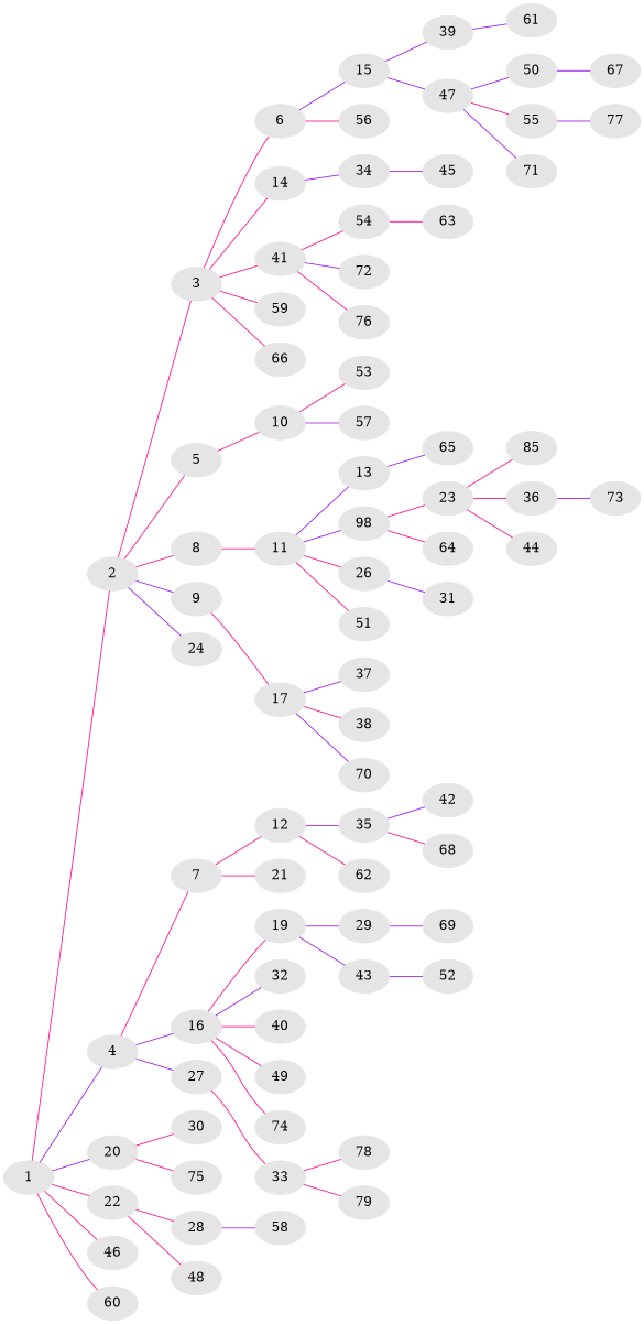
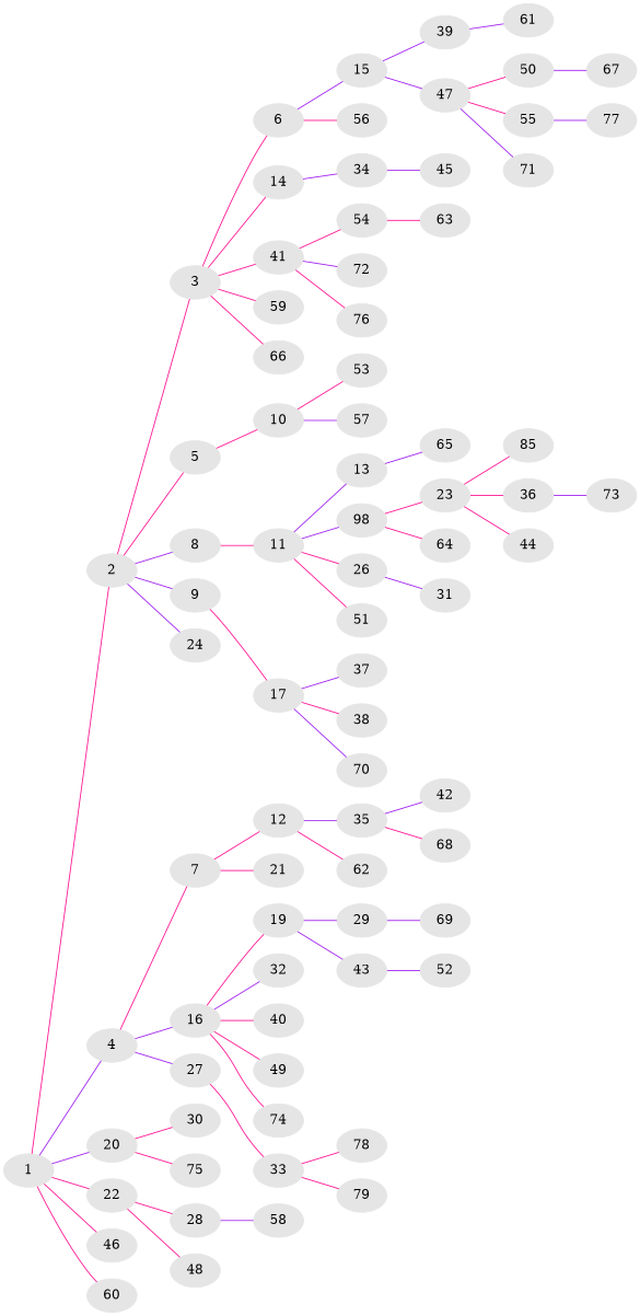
  graph {
    rankdir=LR
    node [color=gray90 style=filled]
    edge [color=deeppink]
    1
    2
    4
    20
    22
    46
    60
    3
    5
    8
    9
    24
    7
    16
    27
    30
    75
    28
    48
    6
    14
    41
    59
    66
    10
    11
    17
    15
    56
    34
    54
    72
    76
    12
    21
    19
    32
    40
    49
    74
    33
    53
    57
    39
    47
    35
    62
    13
    n49 [label=98]
    26
    51
    37
    38
    70
    65
    23
    64
    31
    42
    68
    45
    61
    50
    55
    71
    29
    43
    n68 [label=85]
    36
    44
    69
    52
    58
    73
    78
    79
    63
    67
    77
    1 -- 2
    1 -- 4 [color=purple]
    1 -- 20 [color=purple]
    1 -- 22
    1 -- 46
    1 -- 60
    2 -- 3
    2 -- 5
-   2 -- 8
+   2 -- 8 [color=purple]
    2 -- 9 [color=purple]
    2 -- 24 [color=purple]
    4 -- 7
    4 -- 16 [color=purple]
    4 -- 27 [color=purple]
    20 -- 30
    20 -- 75
    22 -- 28
    22 -- 48
    3 -- 6
    3 -- 14
    3 -- 41
    3 -- 59
    3 -- 66
    5 -- 10
    8 -- 11
    9 -- 17
    7 -- 12
    7 -- 21
    16 -- 19
    16 -- 32 [color=purple]
    16 -- 40
    16 -- 49
    16 -- 74
    27 -- 33
    28 -- 58 [color=purple]
    6 -- 15 [color=purple]
    6 -- 56
    14 -- 34 [color=purple]
    41 -- 54
    41 -- 72 [color=purple]
    41 -- 76
    10 -- 53
    10 -- 57 [color=purple]
    11 -- 13 [color=purple]
    11 -- n49 [color=purple]
    11 -- 26
    11 -- 51
    17 -- 37 [color=purple]
    17 -- 38
    17 -- 70 [color=purple]
    15 -- 39 [color=purple]
    15 -- 47 [color=purple]
    34 -- 45 [color=purple]
    54 -- 63
    12 -- 35 [color=purple]
    12 -- 62
    19 -- 29 [color=purple]
    19 -- 43 [color=purple]
    33 -- 78
    33 -- 79
    39 -- 61 [color=purple]
-   47 -- 50 [color=purple]
+   47 -- 50
    47 -- 55
    47 -- 71 [color=purple]
    35 -- 42 [color=purple]
    35 -- 68
    13 -- 65 [color=purple]
    n49 -- 23
    n49 -- 64
    26 -- 31 [color=purple]
    23 -- n68
    23 -- 36
    23 -- 44
    50 -- 67 [color=purple]
    55 -- 77 [color=purple]
    29 -- 69 [color=purple]
    43 -- 52 [color=purple]
    36 -- 73 [color=purple]
  }
